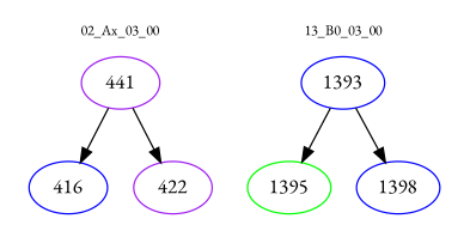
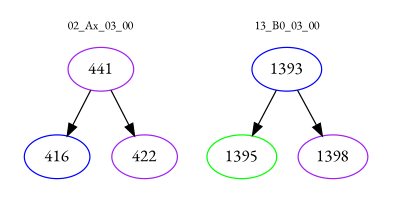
  digraph {
    fontname="EB Garamond"
    node [color=blue fontname="EB Garamond"]
    edge [color=black fontname="EB Garamond"]
    n1 [color=purple label=441]
    n2 [label=416]
    n3 [color=purple label=422]
    n4 [label=1393]
    n5 [color=green label=1395]
-   n6 [label=1398]
+   n6 [color=purple label=1398]
    subgraph cluster_1 {
      color=white
      fontsize=10
      label="02_Ax_03_00"
      n1
      n2
      n3
    }
    subgraph cluster_2 {
      color=white
      fontsize=10
      label="13_B0_03_00"
      n4
      n5
      n6
    }
    n1 -> n2
    n1 -> n3
    n4 -> n5
    n4 -> n6
  }
